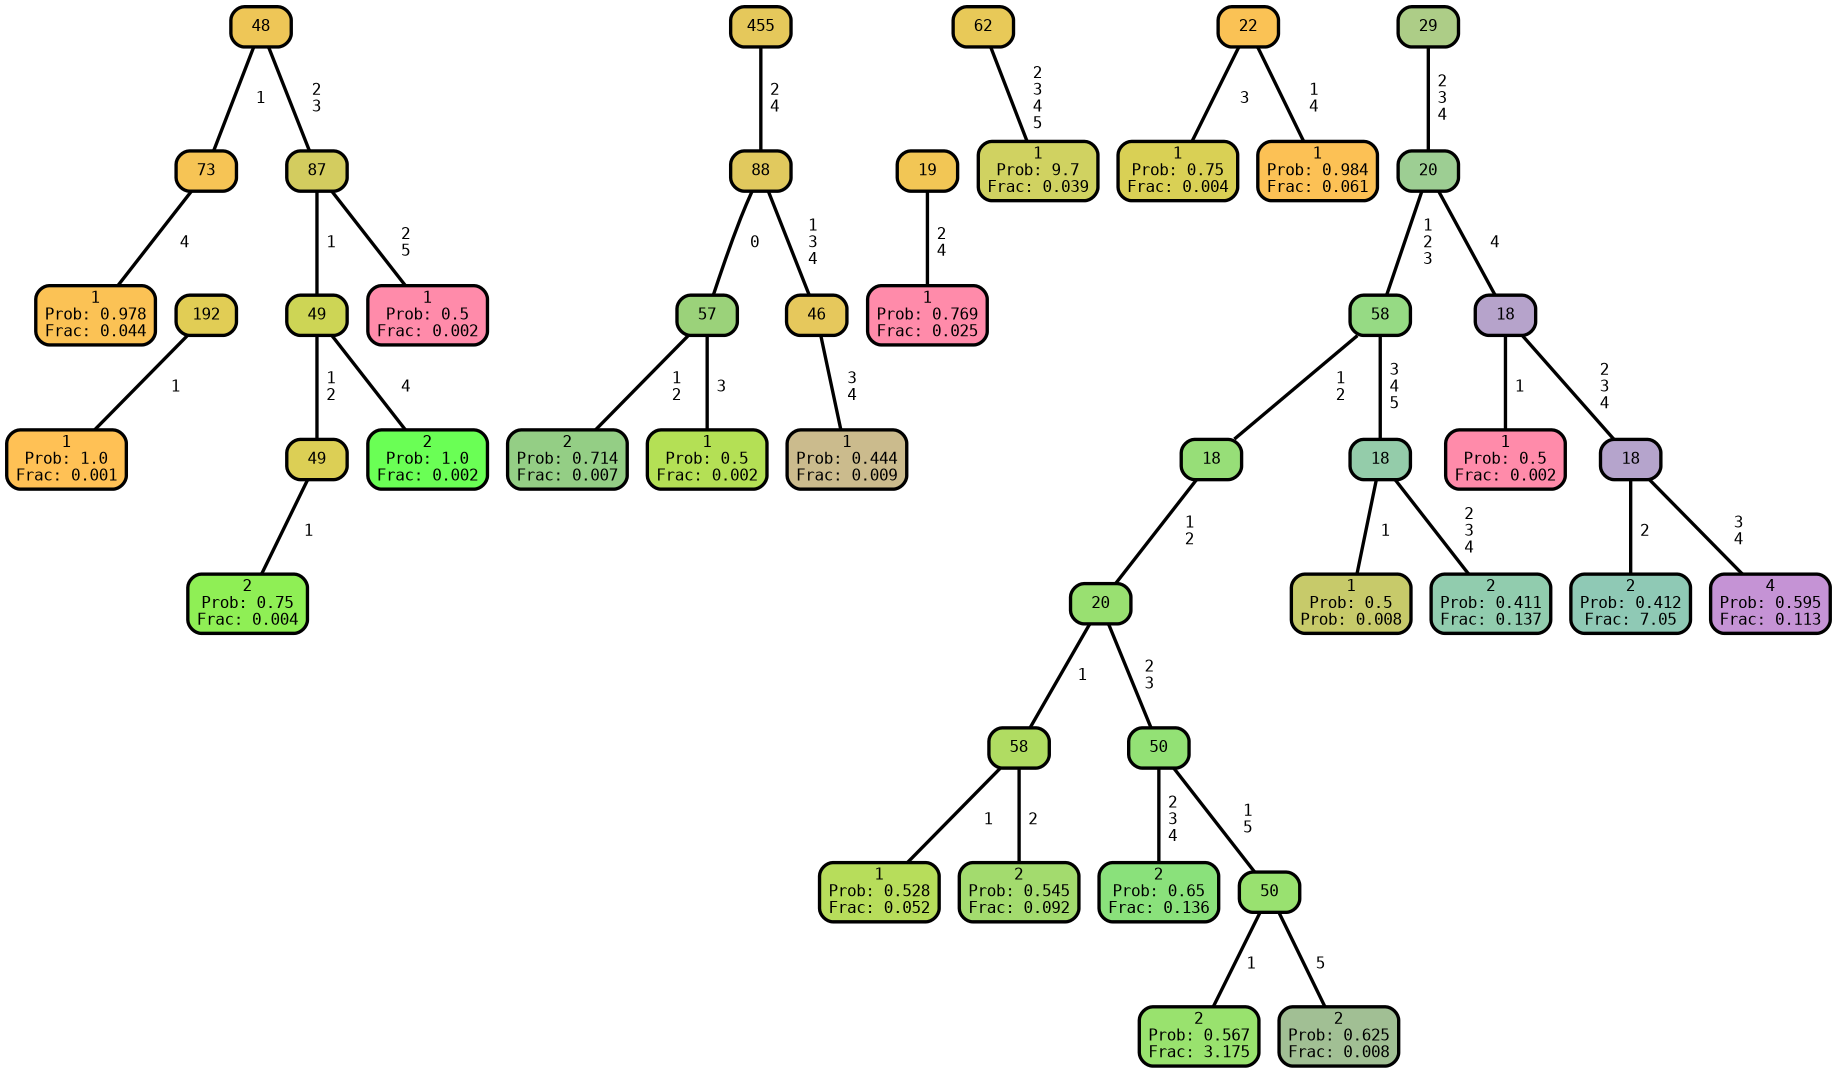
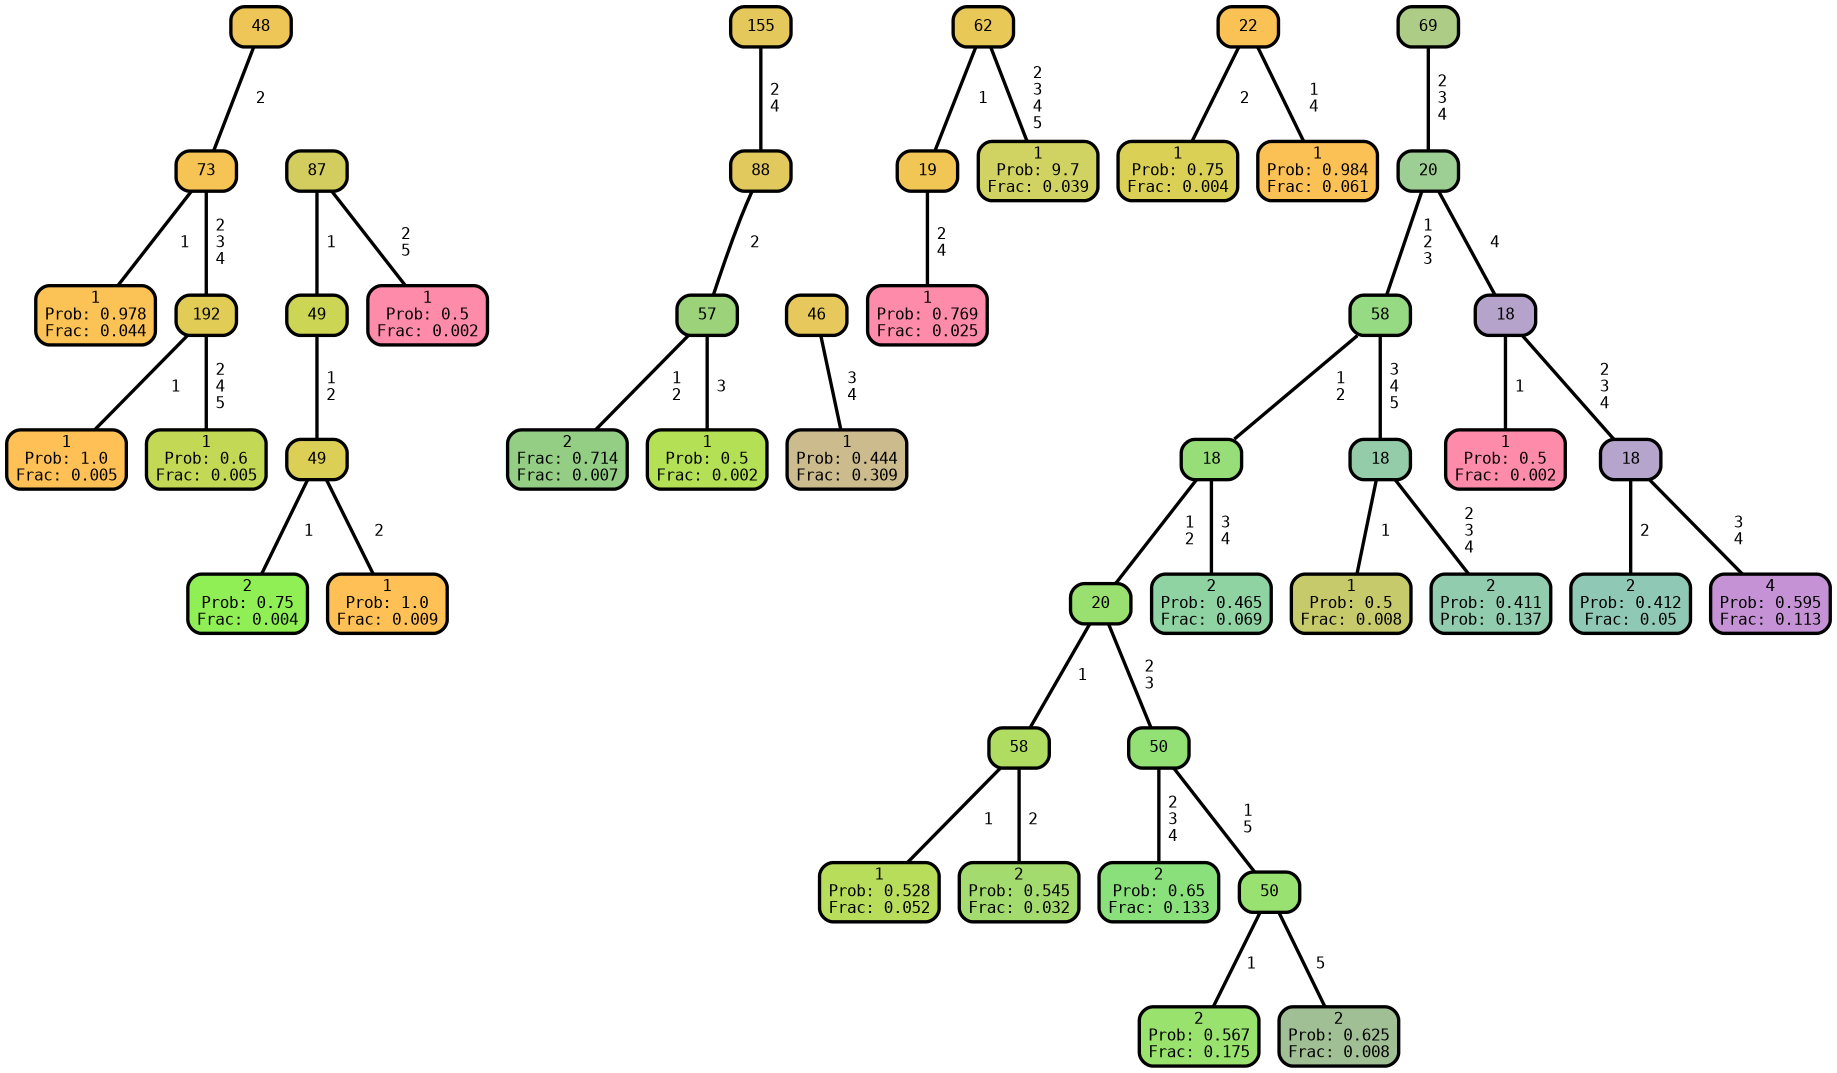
  graph {
    fontname="DejaVu Sans Mono"
    ranksep="0 equally"
    splines=straight
    node [color=black fillcolor="#ff8baa" fontcolor=black fontname="DejaVu Sans Mono" penwidth=3 shape=box style="filled, rounded"]
    edge [color=black fontname="DejaVu Sans Mono" penwidth=3]
    n1 [fillcolor="#fbc255" label="1\nProb: 0.978\nFrac: 0.044"]
    n2 [fillcolor="#f6c455" label=73]
    n3 [fillcolor="#e1cd55" label=192]
-   n4 [fillcolor="#ffc155" label="1\nProb: 1.0\nFrac: 0.001"]
+   n4 [fillcolor="#ffc155" label="1\nProb: 1.0\nFrac: 0.005"]
+   n5 [fillcolor="#c3d955" label="1\nProb: 0.6\nFrac: 0.005"]
    n6 [fillcolor="#eec657" label=48]
    n7 [fillcolor="#d3cc5f" label=87]
    n8 [fillcolor="#cdd555" label=49]
    n9 [label="1\nProb: 0.5\nFrac: 0.002"]
    n10 [fillcolor="#8fef55" label="2\nProb: 0.75\nFrac: 0.004"]
    n11 [fillcolor="#dccf55" label=49]
-   n13 [fillcolor="#6aff55" label="2\nProb: 1.0\nFrac: 0.002"]
-   n14 [fillcolor="#e5c85b" label=455]
+   n12 [fillcolor="#ffc155" label="1\nProb: 1.0\nFrac: 0.009"]
+   n14 [fillcolor="#e5c85b" label=155]
    n15 [fillcolor="#e1c95e" label=88]
    n16 [fillcolor="#9bd27a" label=57]
    n17 [fillcolor="#e6c85c" label=46]
-   n18 [fillcolor="#94ce85" label="2\nProb: 0.714\nFrac: 0.007"]
+   n18 [fillcolor="#94ce85" label="2\nFrac: 0.714\nFrac: 0.007"]
    n19 [fillcolor="#b4e055" label="1\nProb: 0.5\nFrac: 0.002"]
-   n20 [fillcolor="#cbbb8d" label="1\nProb: 0.444\nFrac: 0.009"]
+   n20 [fillcolor="#cbbb8d" label="1\nProb: 0.444\nFrac: 0.309"]
    n21 [fillcolor="#e8c958" label=62]
    n22 [fillcolor="#f2c655" label=19]
    n23 [fillcolor="#d0d261" label="1\nProb: 9.7\nFrac: 0.039"]
    n24 [fillcolor="#d9d055" label="1\nProb: 0.75\nFrac: 0.004"]
    n25 [fillcolor="#fac255" label=22]
    n26 [fillcolor="#fcc155" label="1\nProb: 0.984\nFrac: 0.061"]
    n27 [label="1\nProb: 0.769\nFrac: 0.025"]
-   n28 [fillcolor="#adcd87" label=29]
+   n28 [fillcolor="#adcd87" label=69]
    n29 [fillcolor="#9dce93" label=20]
    n30 [fillcolor="#96da84" label=58]
    n31 [fillcolor="#b6a3cb" label=18]
    n32 [fillcolor="#b7dd5b" label="1\nProb: 0.528\nFrac: 0.052"]
    n33 [fillcolor="#b0dc62" label=58]
-   n34 [fillcolor="#a3db6e" label="2\nProb: 0.545\nFrac: 0.092"]
+   n34 [fillcolor="#a3db6e" label="2\nProb: 0.545\nFrac: 0.032"]
    n35 [fillcolor="#99e071" label=20]
    n36 [fillcolor="#93e175" label=50]
-   n37 [fillcolor="#8ae17b" label="2\nProb: 0.65\nFrac: 0.136"]
+   n37 [fillcolor="#8ae17b" label="2\nProb: 0.65\nFrac: 0.133"]
    n38 [fillcolor="#99e170" label=50]
-   n39 [fillcolor="#99e26e" label="2\nProb: 0.567\nFrac: 3.175"]
+   n39 [fillcolor="#99e26e" label="2\nProb: 0.567\nFrac: 0.175"]
    n40 [fillcolor="#a1bf94" label="2\nProb: 0.625\nFrac: 0.008"]
    n41 [fillcolor="#97de78" label=18]
+   n42 [fillcolor="#8ed3a1" label="2\nProb: 0.465\nFrac: 0.069"]
    n43 [fillcolor="#94ccaa" label=18]
-   n44 [fillcolor="#c7ca6a" label="1\nProb: 0.5\nProb: 0.008"]
-   n45 [fillcolor="#91ccae" label="2\nProb: 0.411\nFrac: 0.137"]
+   n44 [fillcolor="#c7ca6a" label="1\nProb: 0.5\nFrac: 0.008"]
+   n45 [fillcolor="#91ccae" label="2\nProb: 0.411\nProb: 0.137"]
    n46 [label="1\nProb: 0.5\nFrac: 0.002"]
    n47 [fillcolor="#b5a4cc" label=18]
-   n48 [fillcolor="#8fc9b5" label="2\nProb: 0.412\nFrac: 7.05"]
+   n48 [fillcolor="#8fc9b5" label="2\nProb: 0.412\nFrac: 0.05"]
    n49 [fillcolor="#c593d5" label="4\nProb: 0.595\nFrac: 0.113"]
    subgraph sub_1 {
      rank=same
    }
-   n2 -- n1 [label=" 4"]
+   n2 -- n1 [label=" 1"]
+   n2 -- n3 [label=" 2\n 3\n 4"]
    n3 -- n4 [label=" 1"]
-   n6 -- n2 [label=" 1"]
-   n6 -- n7 [label=" 2\n 3"]
+   n3 -- n5 [label=" 2\n 4\n 5"]
+   n6 -- n2 [label=" 2"]
    n7 -- n8 [label=" 1"]
    n7 -- n9 [label=" 2\n 5"]
    n8 -- n11 [label=" 1\n 2"]
-   n8 -- n13 [label=" 4"]
    n11 -- n10 [label=" 1"]
+   n11 -- n12 [label=" 2"]
    n14 -- n15 [label=" 2\n 4"]
-   n15 -- n16 [label=" 0"]
-   n15 -- n17 [label=" 1\n 3\n 4"]
+   n15 -- n16 [label=" 2"]
    n16 -- n18 [label=" 1\n 2"]
    n16 -- n19 [label=" 3"]
    n17 -- n20 [label=" 3\n 4"]
+   n21 -- n22 [label=" 1"]
    n21 -- n23 [label=" 2\n 3\n 4\n 5"]
    n22 -- n27 [label=" 2\n 4"]
-   n25 -- n24 [label=" 3"]
+   n25 -- n24 [label=" 2"]
    n25 -- n26 [label=" 1\n 4"]
    n28 -- n29 [label=" 2\n 3\n 4"]
    n29 -- n30 [label=" 1\n 2\n 3"]
    n29 -- n31 [label=" 4"]
    n30 -- n41 [label=" 1\n 2"]
    n30 -- n43 [label=" 3\n 4\n 5"]
    n31 -- n46 [label=" 1"]
    n31 -- n47 [label=" 2\n 3\n 4"]
    n33 -- n32 [label=" 1"]
    n33 -- n34 [label=" 2"]
    n35 -- n33 [label=" 1"]
    n35 -- n36 [label=" 2\n 3"]
    n36 -- n37 [label=" 2\n 3\n 4"]
    n36 -- n38 [label=" 1\n 5"]
    n38 -- n39 [label=" 1"]
    n38 -- n40 [label=" 5"]
    n41 -- n35 [label=" 1\n 2"]
+   n41 -- n42 [label=" 3\n 4"]
    n43 -- n44 [label=" 1"]
    n43 -- n45 [label=" 2\n 3\n 4"]
    n47 -- n48 [label=" 2"]
    n47 -- n49 [label=" 3\n 4"]
  }
